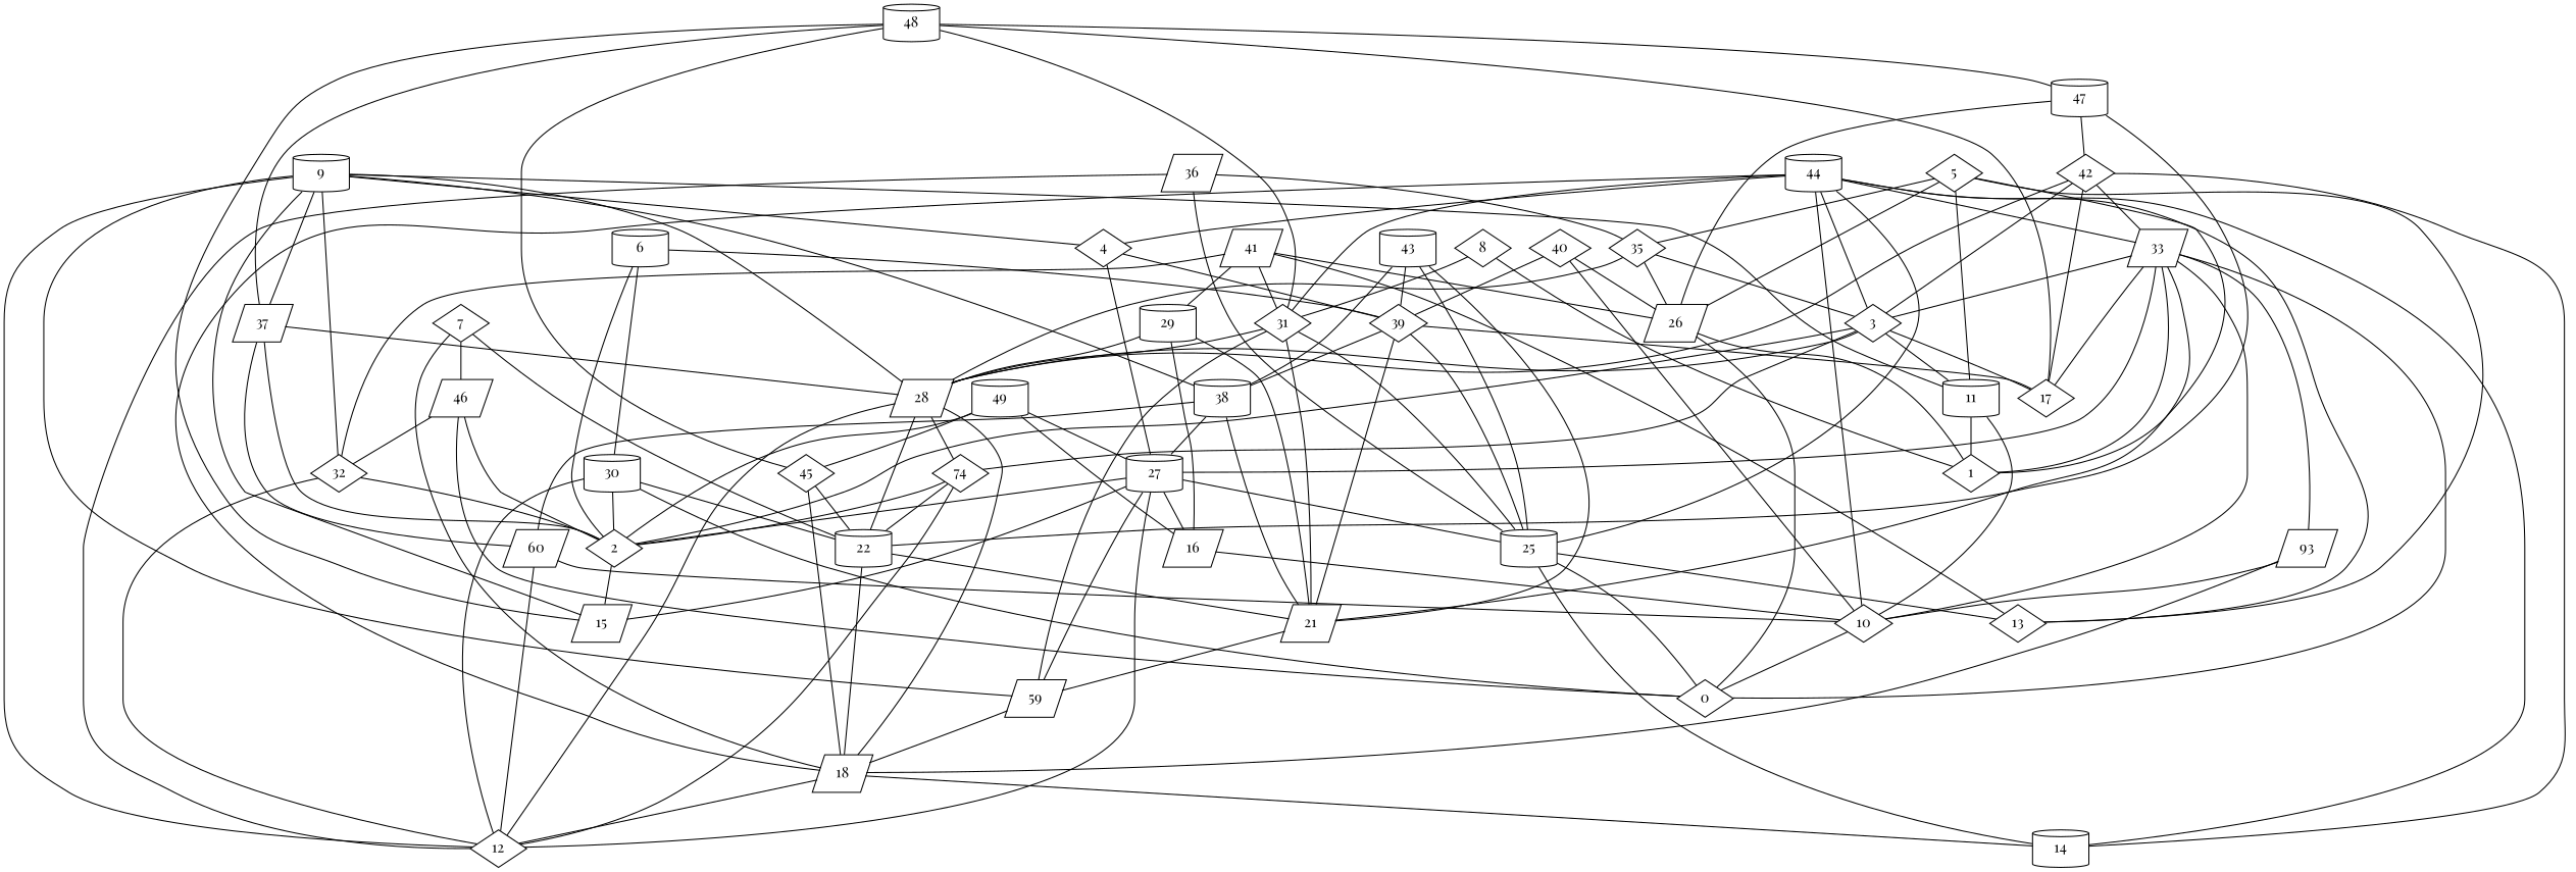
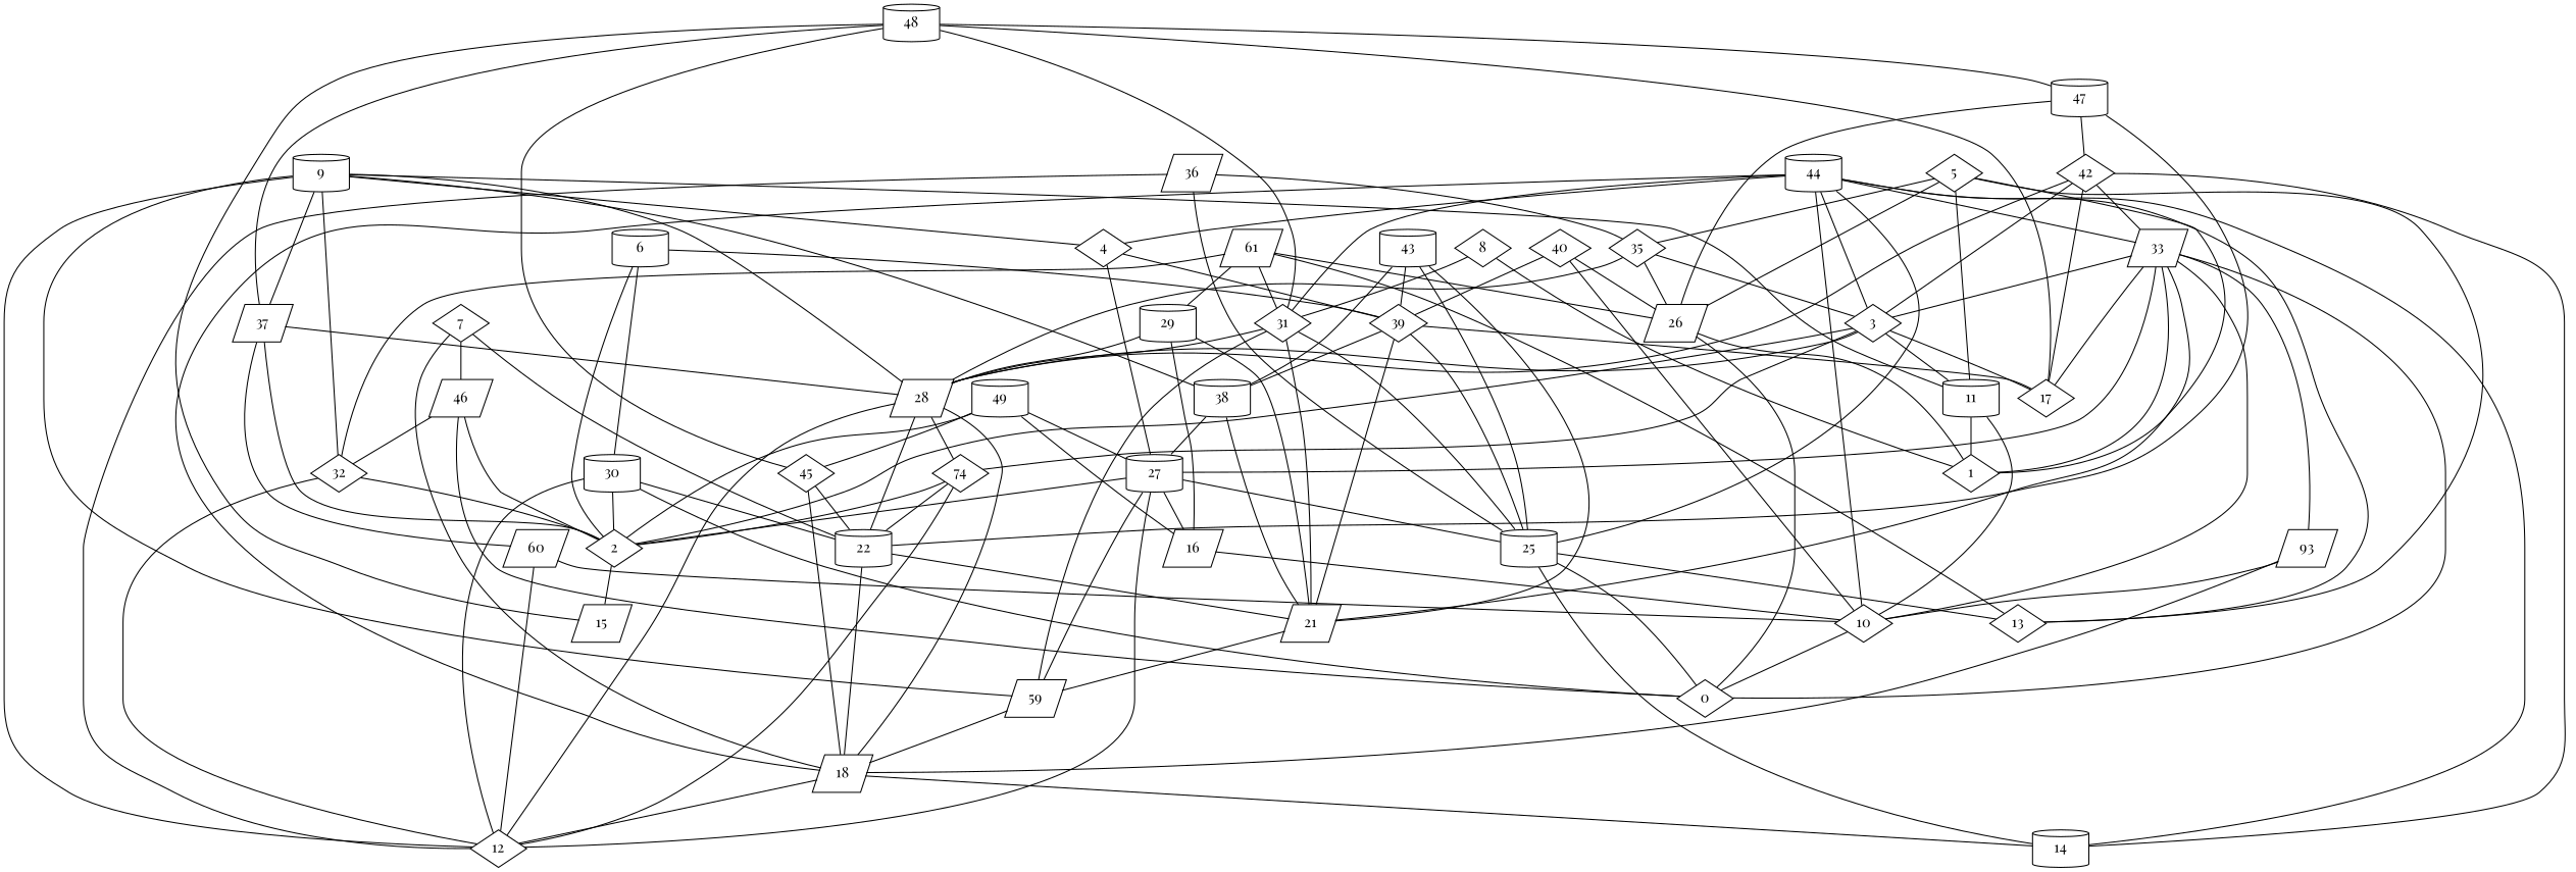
  digraph {
    fontname="Playfair Display"
    node [fontname="Playfair Display" shape=diamond]
    edge [color=black dir=none fontname="Playfair Display"]
    32
    12
    2
    15 [shape=parallelogram]
    26 [shape=parallelogram]
    1
    0
    29 [shape=cylinder]
    16 [shape=parallelogram]
    28 [shape=parallelogram]
    21 [shape=parallelogram]
    10
    22 [shape=cylinder]
    18 [shape=parallelogram]
    n15 [label=74]
    n16 [label=59 shape=parallelogram]
    47 [shape=cylinder]
    42
    33 [shape=parallelogram]
    17
    3
    14 [shape=cylinder]
    43 [shape=cylinder]
    39
    38 [shape=cylinder]
    25 [shape=cylinder]
    n27 [label=60 shape=parallelogram]
    27 [shape=cylinder]
    4
    49 [shape=cylinder]
    45
    13
    n33 [label=93 shape=parallelogram]
    11 [shape=cylinder]
    35
    5
    44 [shape=cylinder]
    31
-   41 [shape=parallelogram]
+   41 [shape=parallelogram label=61]
    46 [shape=parallelogram]
    7
    48 [shape=cylinder]
    37 [shape=parallelogram]
    40
    36 [shape=parallelogram]
    9 [shape=cylinder]
    8
    6 [shape=cylinder]
    30 [shape=cylinder]
    subgraph sub_1 {
      32
      12
      2
      15
      26
      1
      0
      29
      16
      28
      21
      10
      22
      18
      n15
      n16
      47
      42
      33
      17
      3
      14
      43
      39
      38
      25
      n27
      27
      4
      49
      45
      13
      n33
      11
      35
      5
      44
      31
      41
      46
      7
      48
      37
      40
      36
      9
      8
      6
      30
    }
    32 -> 12
    32 -> 2
    2 -> 15
    26 -> 1
    26 -> 0
    29 -> 16
    29 -> 28
    29 -> 21
    16 -> 10
    28 -> 12
    28 -> 22
    28 -> 18
    28 -> n15
    21 -> n16
    10 -> 0
    22 -> 21
    22 -> 18
    18 -> 12
    18 -> 14
    n15 -> 12
    n15 -> 2
    n15 -> 22
    n16 -> 18
    47 -> 26
    47 -> 22
    47 -> 42
    42 -> 28
    42 -> 33
    42 -> 17
    42 -> 3
    42 -> 14
    33 -> 1
    33 -> 0
    33 -> 21
    33 -> 10
    33 -> 17
    33 -> 3
    33 -> 27
    33 -> n33
    3 -> 2
    3 -> 28
    3 -> n15
    3 -> 17
    3 -> 11
    43 -> 21
    43 -> 39
    43 -> 38
    43 -> 25
    39 -> 21
    39 -> 17
    39 -> 38
    39 -> 25
    38 -> 21
-   38 -> n27
    38 -> 27
    25 -> 0
    25 -> 14
    25 -> 13
    n27 -> 12
    n27 -> 10
    27 -> 12
    27 -> 2
-   27 -> 15
    27 -> 16
    27 -> n16
    27 -> 25
    4 -> 39
    4 -> 27
    49 -> 2
    49 -> 16
    49 -> 27
    49 -> 45
    45 -> 22
    45 -> 18
    n33 -> 10
    n33 -> 18
    11 -> 1
    11 -> 10
    35 -> 26
    35 -> 28
    35 -> 3
    5 -> 26
    5 -> 1
    5 -> 13
    5 -> 11
    5 -> 35
    44 -> 10
    44 -> 18
    44 -> 33
    44 -> 3
    44 -> 14
    44 -> 25
    44 -> 4
    44 -> 13
    44 -> 31
    31 -> 28
    31 -> 21
    31 -> n16
    31 -> 25
    41 -> 32
    41 -> 26
    41 -> 29
    41 -> 13
    41 -> 31
    46 -> 32
    46 -> 2
    46 -> 0
    7 -> 22
    7 -> 18
    7 -> 46
    48 -> 15
    48 -> 47
    48 -> 17
    48 -> 45
    48 -> 31
    48 -> 37
    37 -> 2
    37 -> 28
    37 -> n27
    40 -> 26
    40 -> 10
    40 -> 39
    36 -> 12
    36 -> 25
    36 -> 35
    9 -> 32
    9 -> 12
-   9 -> 15
    9 -> 28
    9 -> n16
    9 -> 38
    9 -> 4
    9 -> 11
    9 -> 37
    8 -> 1
    8 -> 31
    6 -> 2
    6 -> 39
    6 -> 30
    30 -> 12
    30 -> 2
    30 -> 0
    30 -> 22
  }
